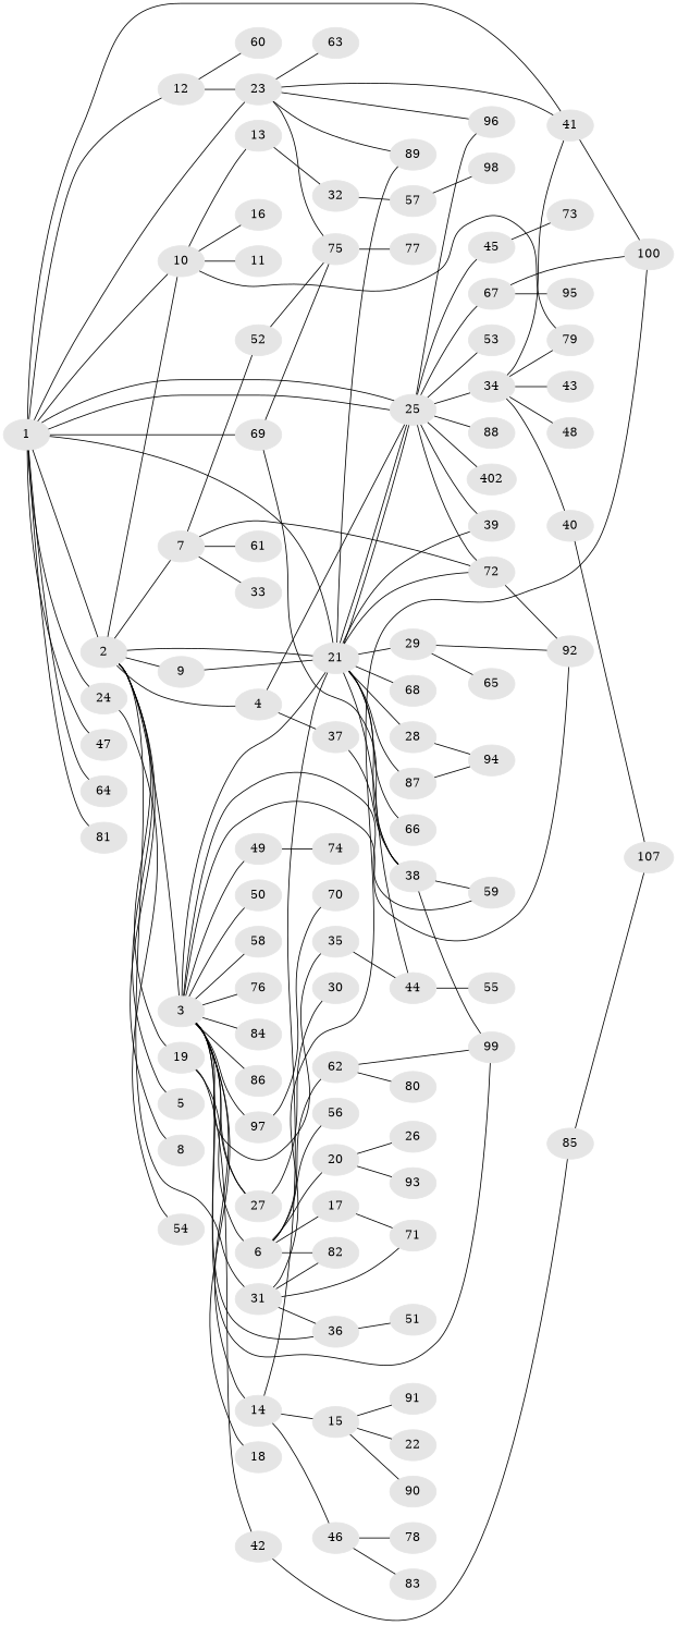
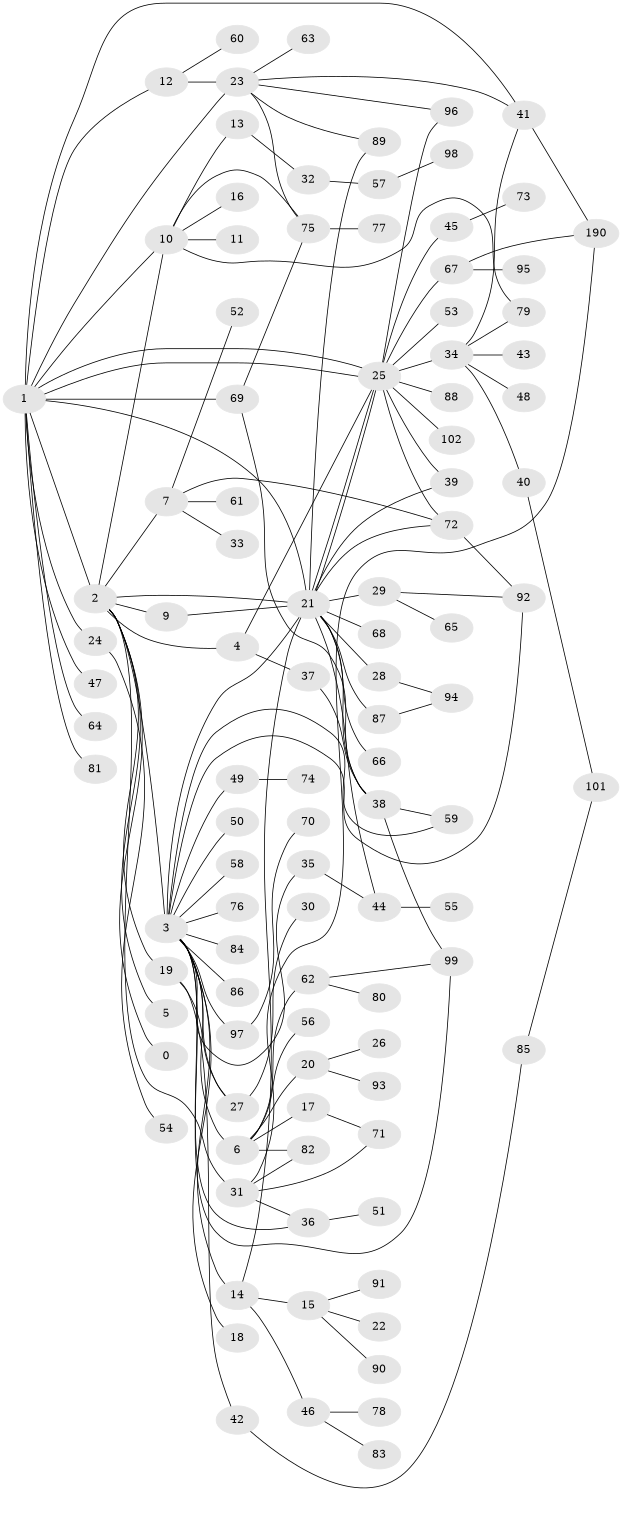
  graph {
    rankdir=LR
    node [color=gray90 style=filled]
    1
    2
    10
    12
    21
    23
    24
    25
    41
    47
    64
    69
    81
    3
    4
    5
    7
-   8
+   8 [label=0]
    9
    19
    31
    11
    13
    16
    75
    79
    60
    38
    72
    28
    29
    39
    44
    66
    68
    87
    89
    63
    96
    54
    34
    45
    53
    67
    88
-   102 [label=402]
+   102
    59
    99
-   100
+   100 [label=190]
    6
    14
    18
    27
    35
    36
    49
    50
    58
    76
    84
    86
    92
    97
    37
    33
    52
    61
    42
    82
    71
    17
    20
    56
    62
    15
    46
    30
    51
    74
    70
    26
    93
    80
    32
    77
    57
    22
    90
    91
    78
    83
    85
    94
    65
    55
    40
    43
    48
    73
    95
    98
-   101 [label=107]
+   101
    1 -- 2
    1 -- 10
    1 -- 12
    1 -- 21
    1 -- 23
    1 -- 24
    1 -- 25
    1 -- 25
    1 -- 41
    1 -- 47
    1 -- 64
    1 -- 69
    1 -- 81
    2 -- 10
    2 -- 21
    2 -- 3
    2 -- 4
    2 -- 5
    2 -- 7
    2 -- 8
    2 -- 9
    2 -- 19
    2 -- 31
    10 -- 11
    10 -- 13
    10 -- 16
-   52 -- 75
+   10 -- 75
    10 -- 79
    12 -- 23
    12 -- 60
    21 -- 25
    21 -- 25
    21 -- 38
    21 -- 72
    21 -- 28
    21 -- 29
    21 -- 39
    21 -- 44
    21 -- 66
    21 -- 68
    21 -- 87
    21 -- 89
    23 -- 41
    23 -- 75
    23 -- 89
    23 -- 63
    23 -- 96
    24 -- 54
    25 -- 72
    25 -- 39
    25 -- 96
    25 -- 34
    25 -- 45
    25 -- 53
    25 -- 67
    25 -- 88
    25 -- 102
    41 -- 100
    69 -- 75
    69 -- 38
    3 -- 21
    3 -- 59
    3 -- 99
    3 -- 6
    3 -- 14
    3 -- 18
    3 -- 27
    3 -- 35
    3 -- 36
    3 -- 49
    3 -- 50
    3 -- 58
    3 -- 76
    3 -- 84
    3 -- 86
    3 -- 92
    3 -- 97
    4 -- 25
    4 -- 37
    7 -- 72
    7 -- 33
    7 -- 52
    7 -- 61
    9 -- 21
    19 -- 27
    19 -- 42
    31 -- 100
    31 -- 36
    31 -- 82
    31 -- 71
    13 -- 32
    75 -- 77
    38 -- 59
    38 -- 99
    72 -- 92
    28 -- 94
    29 -- 92
    29 -- 65
    44 -- 55
    87 -- 94
    34 -- 41
    34 -- 79
    34 -- 40
    34 -- 43
    34 -- 48
    45 -- 73
    67 -- 100
    67 -- 95
    6 -- 82
    6 -- 17
    6 -- 20
    6 -- 56
    6 -- 62
    14 -- 21
    14 -- 15
    14 -- 46
    27 -- 30
    35 -- 44
    36 -- 51
    49 -- 74
    97 -- 70
    37 -- 38
    42 -- 85
    17 -- 71
    20 -- 26
    20 -- 93
    62 -- 99
    62 -- 80
    15 -- 22
    15 -- 90
    15 -- 91
    46 -- 78
    46 -- 83
    32 -- 57
    57 -- 98
    85 -- 101
    40 -- 101
  }
